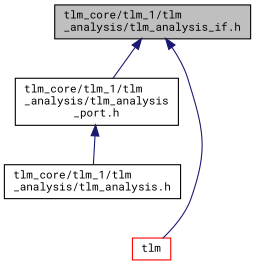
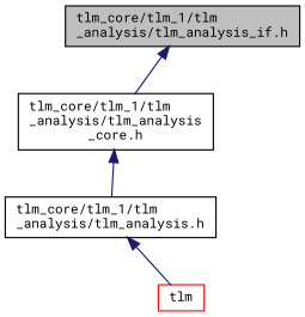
  digraph {
    fontname="Roboto Mono"
    node [color=black fillcolor=white fontname="Roboto Mono" fontsize=10 shape=record style=filled]
    edge [color=midnightblue dir=back fontname="Roboto Mono" fontsize=10 labelfontname=FreeSans labelfontsize=10 style=solid]
    n1 [fillcolor=grey75 fontcolor=black height=0.2 label="tlm_core/tlm_1/tlm\l_analysis/tlm_analysis_if.h" width=0.4]
-   n2 [height=0.2 label="tlm_core/tlm_1/tlm\l_analysis/tlm_analysis\l_port.h" width=0.4]
+   n2 [height=0.2 label="tlm_core/tlm_1/tlm\l_analysis/tlm_analysis\l_core.h" width=0.4]
    n3 [height=0.2 label="tlm_core/tlm_1/tlm\l_analysis/tlm_analysis.h" width=0.4]
    n4 [color=red height=0.2 label=tlm width=0.4]
    n1 -> n2
    n2 -> n3
-   n1 -> n4
+   n3 -> n4
  }
